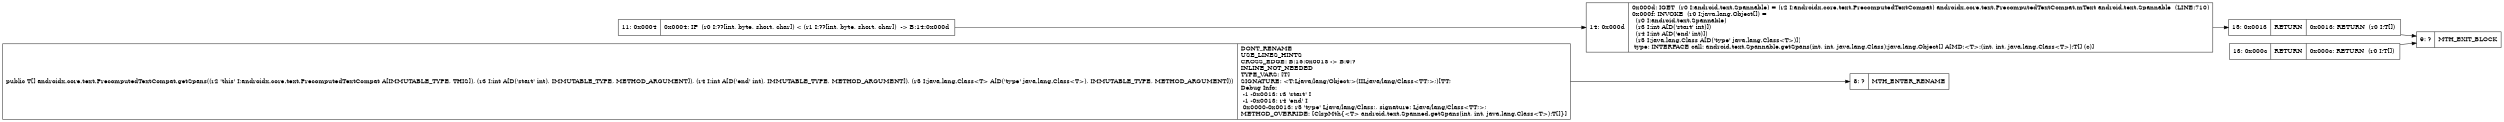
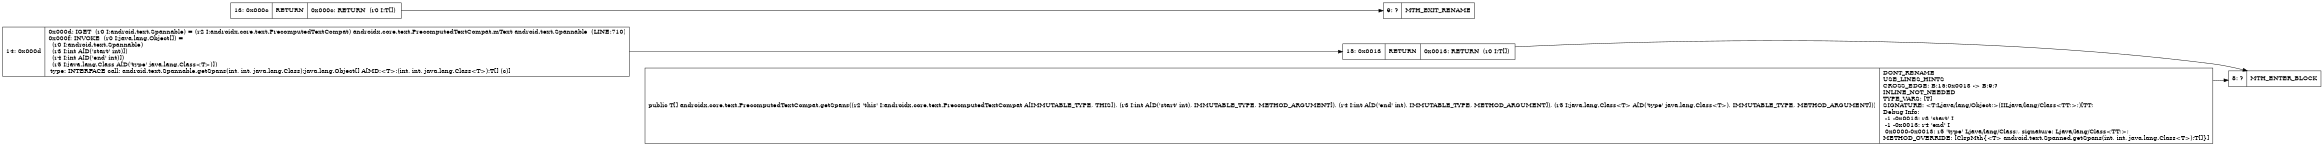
  digraph {
    rankdir=LR
    node [shape=record]
-   n1 [label="{8\:\ ?|MTH_ENTER_RENAME\l}"]
-   n2 [label="{11\:\ 0x0004|0x0004: IF  (r0 I:??[int, byte, short, char]) \< (r1 I:??[int, byte, short, char])  \-\> B:14:0x000d \l}"]
+   n1 [label="{8\:\ ?|MTH_ENTER_BLOCK\l}"]
    n3 [label="{14\:\ 0x000d|0x000d: IGET  (r0 I:android.text.Spannable) = (r2 I:androidx.core.text.PrecomputedTextCompat) androidx.core.text.PrecomputedTextCompat.mText android.text.Spannable  (LINE:710)\l0x000f: INVOKE  (r0 I:java.lang.Object[]) = \l  (r0 I:android.text.Spannable)\l  (r3 I:int A[D('start' int)])\l  (r4 I:int A[D('end' int)])\l  (r5 I:java.lang.Class A[D('type' java.lang.Class\<T\>)])\l type: INTERFACE call: android.text.Spannable.getSpans(int, int, java.lang.Class):java.lang.Object[] A[MD:\<T\>:(int, int, java.lang.Class\<T\>):T[] (c)]\l}"]
    n4 [label="{15\:\ 0x0013|RETURN\l|0x0013: RETURN  (r0 I:T[]) \l}"]
    n5 [label="{13\:\ 0x000c|RETURN\l|0x000c: RETURN  (r0 I:T[]) \l}"]
-   n6 [label="{9\:\ ?|MTH_EXIT_BLOCK\l}"]
+   n6 [label="{9\:\ ?|MTH_EXIT_RENAME\l}"]
    n7 [label="{public T[] androidx.core.text.PrecomputedTextCompat.getSpans((r2 'this' I:androidx.core.text.PrecomputedTextCompat A[IMMUTABLE_TYPE, THIS]), (r3 I:int A[D('start' int), IMMUTABLE_TYPE, METHOD_ARGUMENT]), (r4 I:int A[D('end' int), IMMUTABLE_TYPE, METHOD_ARGUMENT]), (r5 I:java.lang.Class\<T\> A[D('type' java.lang.Class\<T\>), IMMUTABLE_TYPE, METHOD_ARGUMENT]))  | DONT_RENAME\lUSE_LINES_HINTS\lCROSS_EDGE: B:15:0x0013 \-\> B:9:?\lINLINE_NOT_NEEDED\lTYPE_VARS: [T]\lSIGNATURE: \<T:Ljava\/lang\/Object;\>(IILjava\/lang\/Class\<TT;\>;)[TT;\lDebug Info:\l  \-1 \-0x0013: r3 'start' I\l  \-1 \-0x0013: r4 'end' I\l  0x0000\-0x0013: r5 'type' Ljava\/lang\/Class;, signature: Ljava\/lang\/Class\<TT;\>;\lMETHOD_OVERRIDE: [ClspMth\{\<T\> android.text.Spanned.getSpans(int, int, java.lang.Class\<T\>):T[]\}]\l}"]
-   n2 -> n3
    n3 -> n4
-   n4 -> n6
+   n4 -> n1
    n5 -> n6
    n7 -> n1
  }
